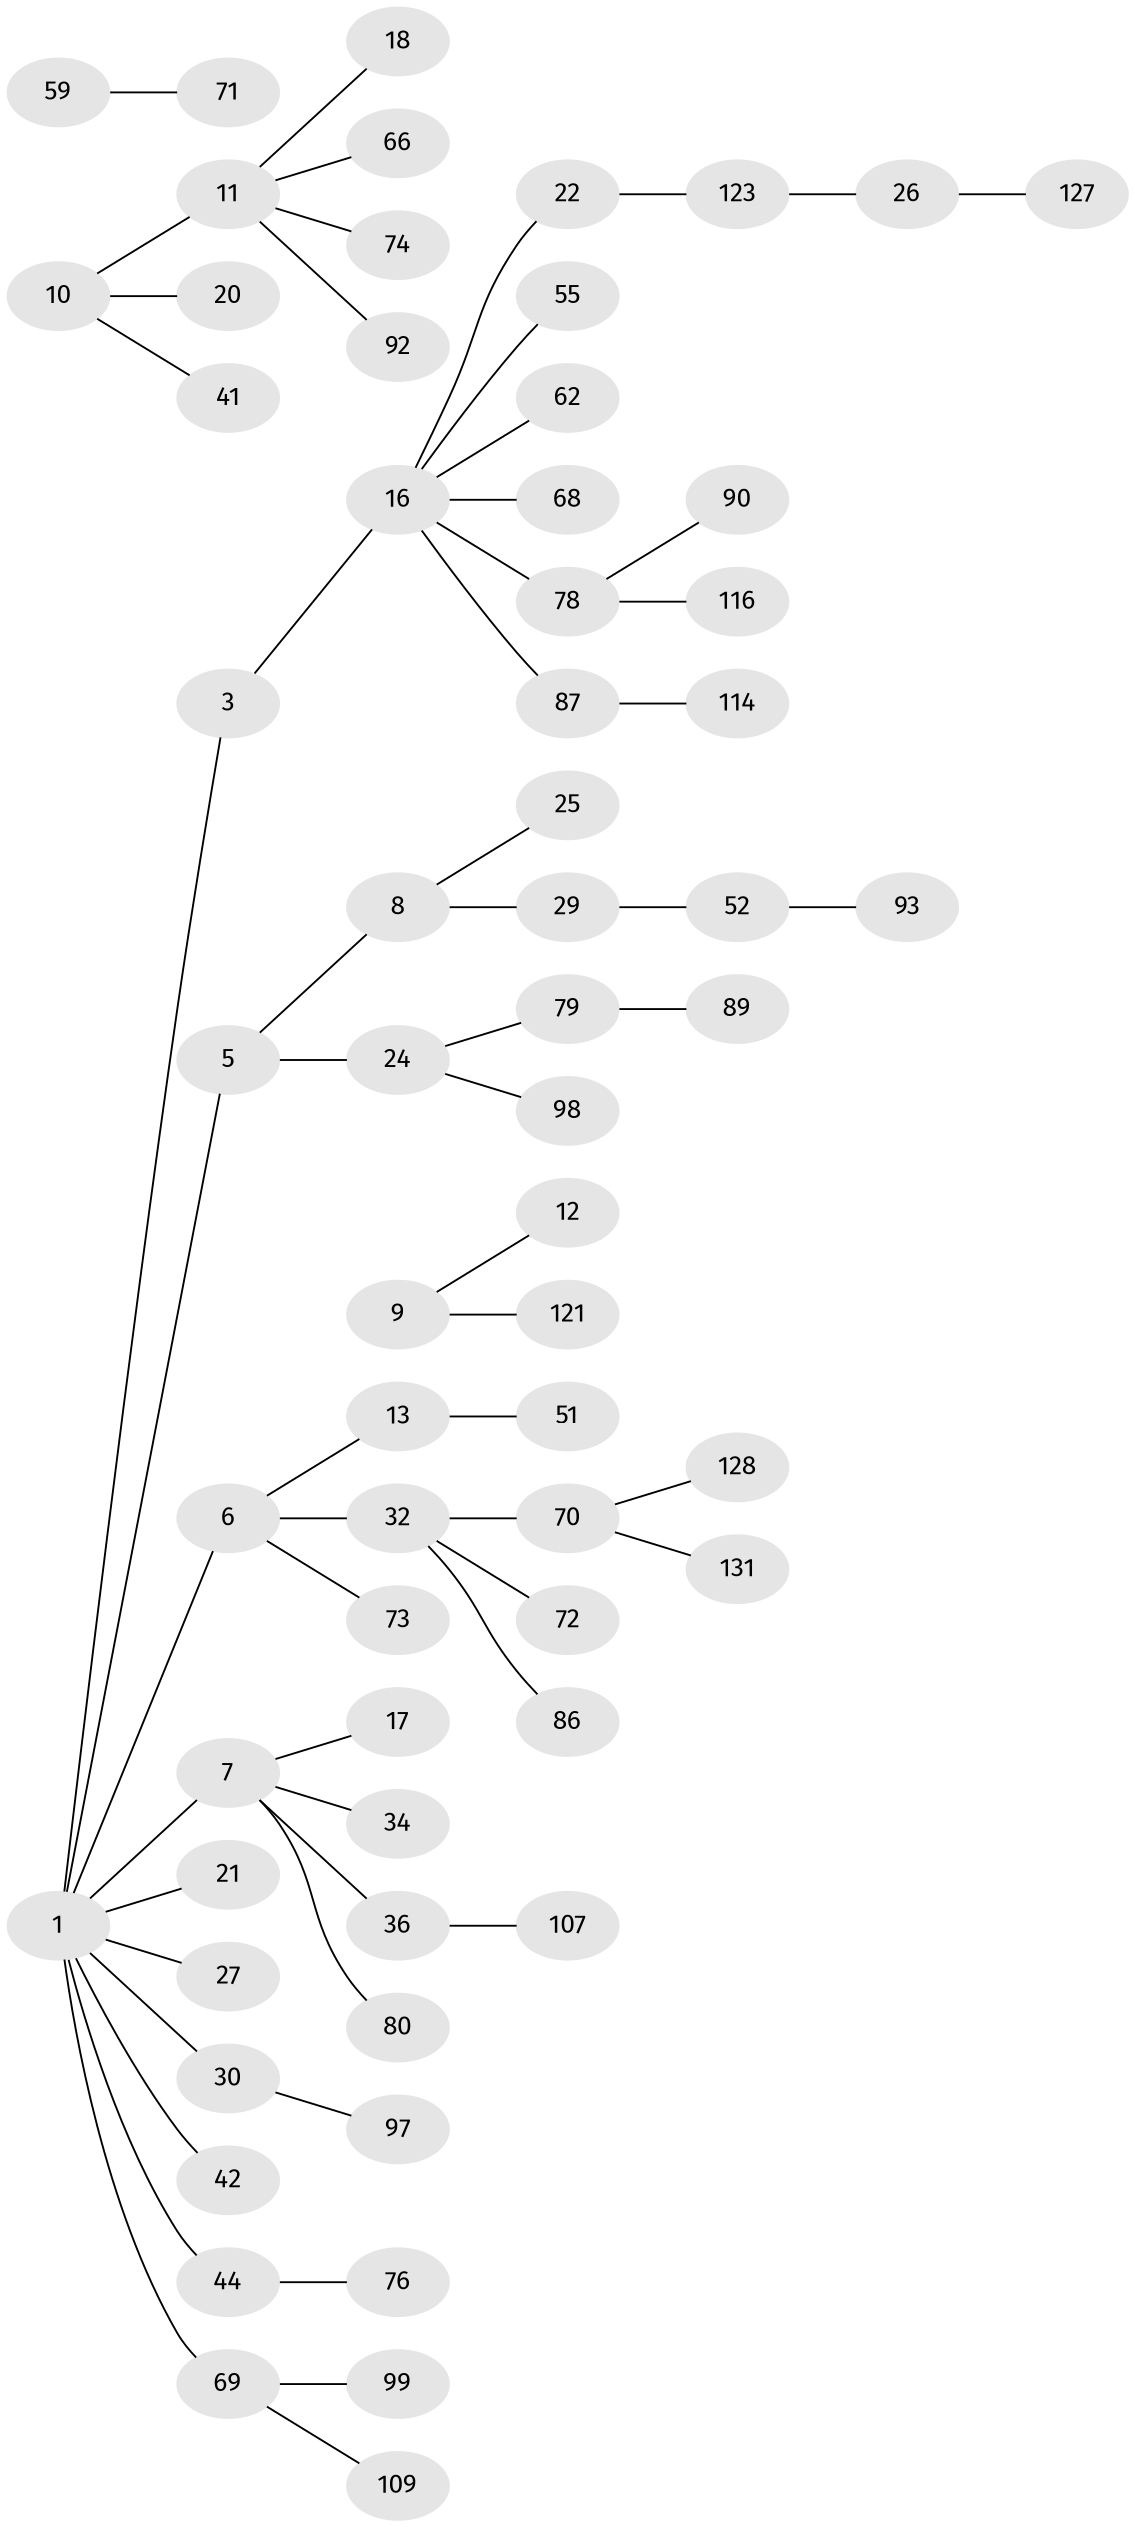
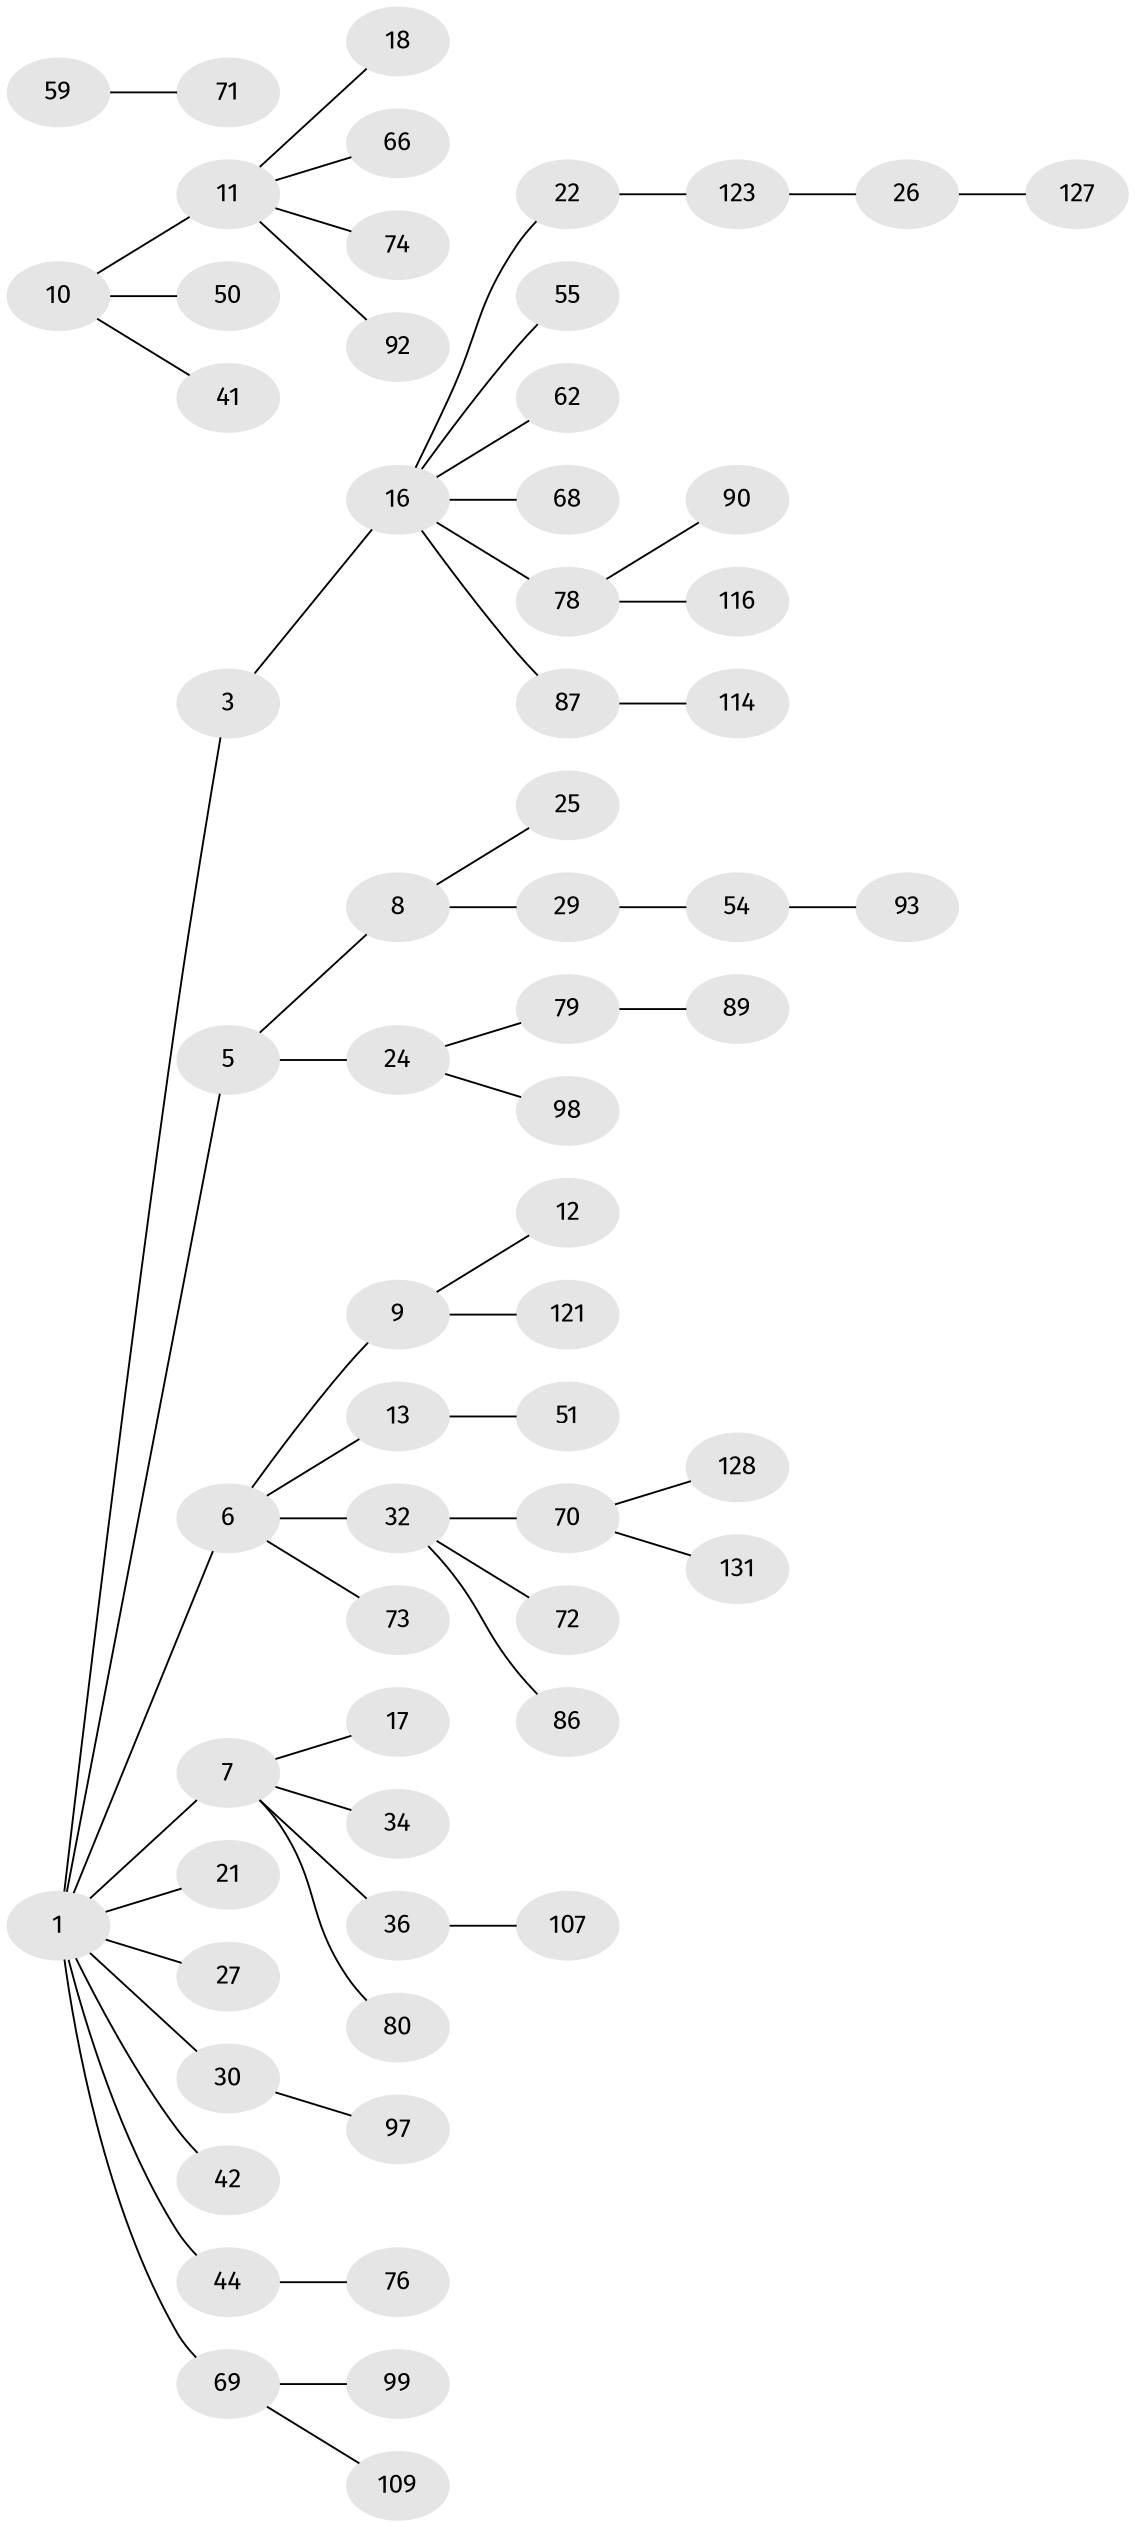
  graph {
    fontname="Fira Sans"
    rankdir=LR
    node [color=gray90 fontname="Fira Sans" style=filled]
    edge [fontname="Fira Sans"]
    1 [super="+2"]
    3 [super="+4"]
    5
    6
    7 [super="+49+19+61"]
    21 [super="+75+111"]
    27 [super="+46"]
    30 [super="+130"]
    42
    44
    69
    16 [super="+35+31"]
    8
    24 [super="+28+57"]
    9
    13 [super="+112+33"]
    32 [super="+54+65"]
    73
    17
    34 [super="+113"]
    36 [super="+83+100"]
    80 [super="+126"]
    97
    76
    99 [super="+102"]
    109
    22
    55
    62
    68 [super="+101"]
    78
    87
    25
    29 [super="+108"]
    79
    98
    12 [super="+124+105+47"]
    121
    51 [super="+58"]
    70
    72 [super="+96"]
    86 [super="+117+119"]
    107
-   52
+   52 [label=54]
    10 [super="+81"]
    11 [super="+84+64+15"]
-   20 [super="+40"]
+   20 [super="+40" label=50]
    41 [super="+125"]
    18 [super="+95"]
    66
    74
    92
    59 [super="+115"]
    71
    123
    90 [super="+94"]
    116
    114
    26
    127
    89
    93
    128
    131
    1 -- 3
    1 -- 5
    1 -- 6
    1 -- 7
    1 -- 21
    1 -- 27
    1 -- 30
    1 -- 42
    1 -- 44
    1 -- 69
    3 -- 16
    5 -- 8
    5 -- 24
+   6 -- 9
    6 -- 13
    6 -- 32
    6 -- 73
    7 -- 17
    7 -- 34
    7 -- 36
    7 -- 80
    30 -- 97
    44 -- 76
    69 -- 99
    69 -- 109
    16 -- 22
    16 -- 55
    16 -- 62
    16 -- 68
    16 -- 78
    16 -- 87
    8 -- 25
    8 -- 29
    24 -- 79
    24 -- 98
    9 -- 12
    9 -- 121
    13 -- 51
    32 -- 70
    32 -- 72
    32 -- 86
    36 -- 107
    22 -- 123
    78 -- 90
    78 -- 116
    87 -- 114
    29 -- 52
    79 -- 89
    70 -- 128
    70 -- 131
    52 -- 93
    10 -- 11
    10 -- 20
    10 -- 41
    11 -- 18
    11 -- 66
    11 -- 74
    11 -- 92
    59 -- 71
    123 -- 26
    26 -- 127
  }
